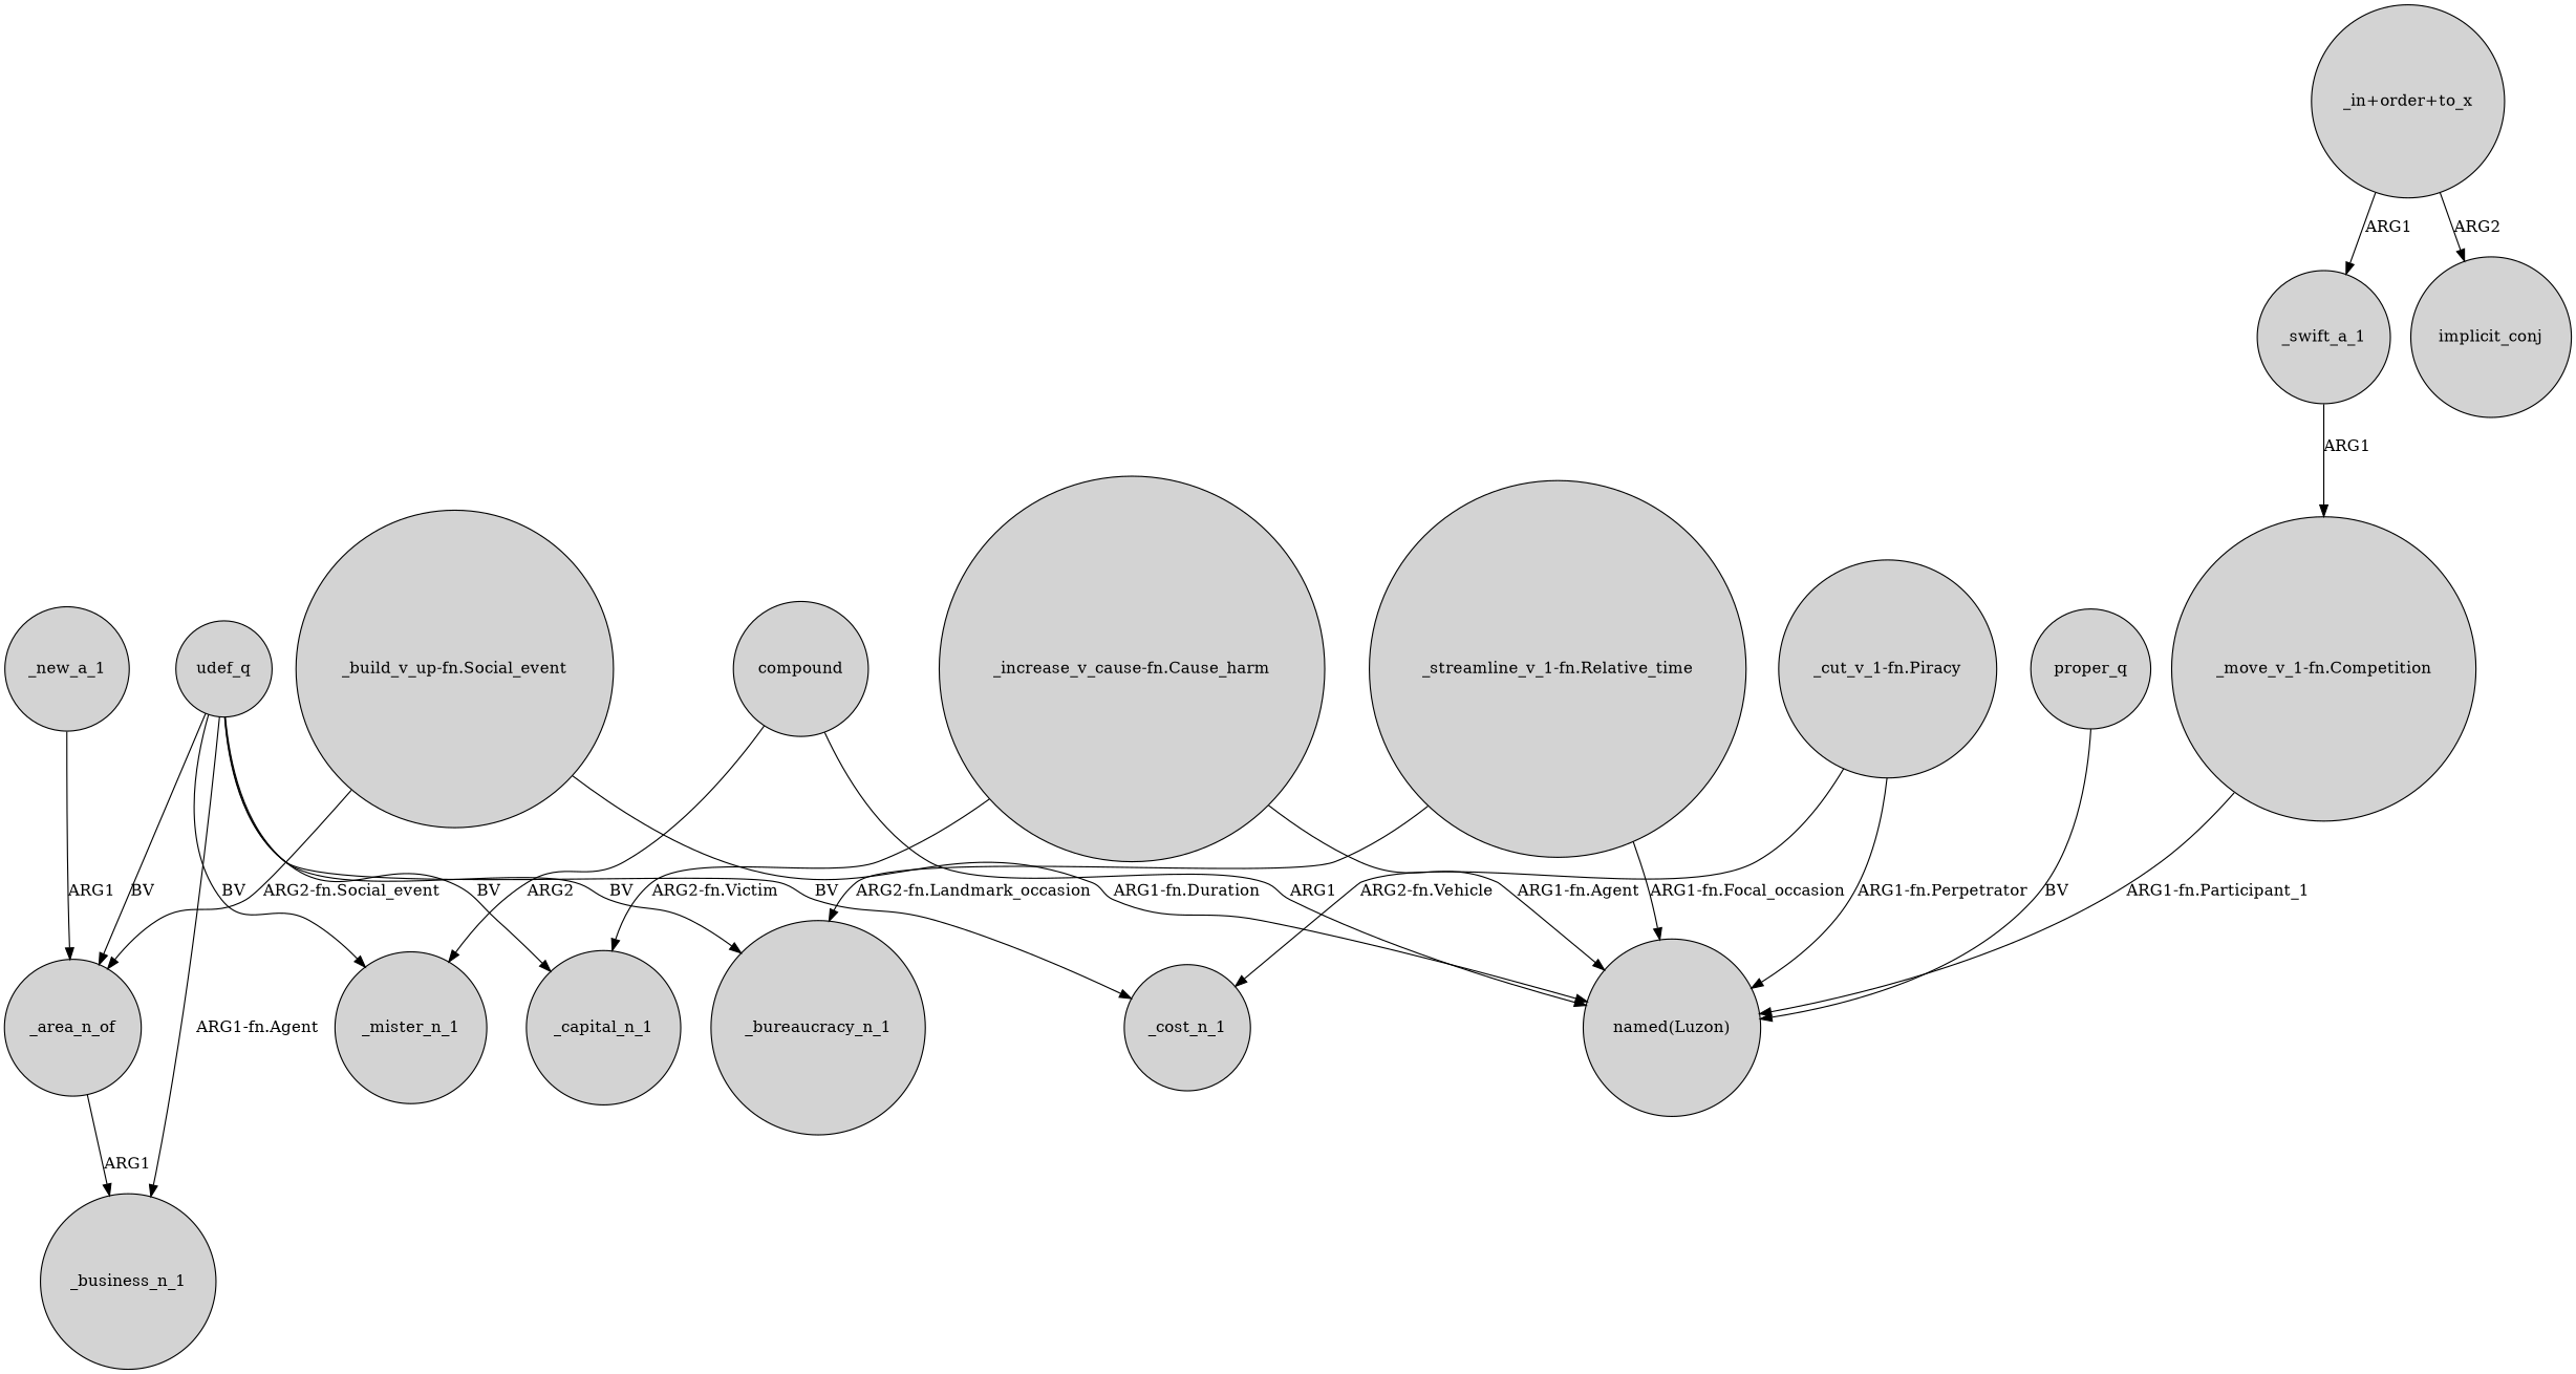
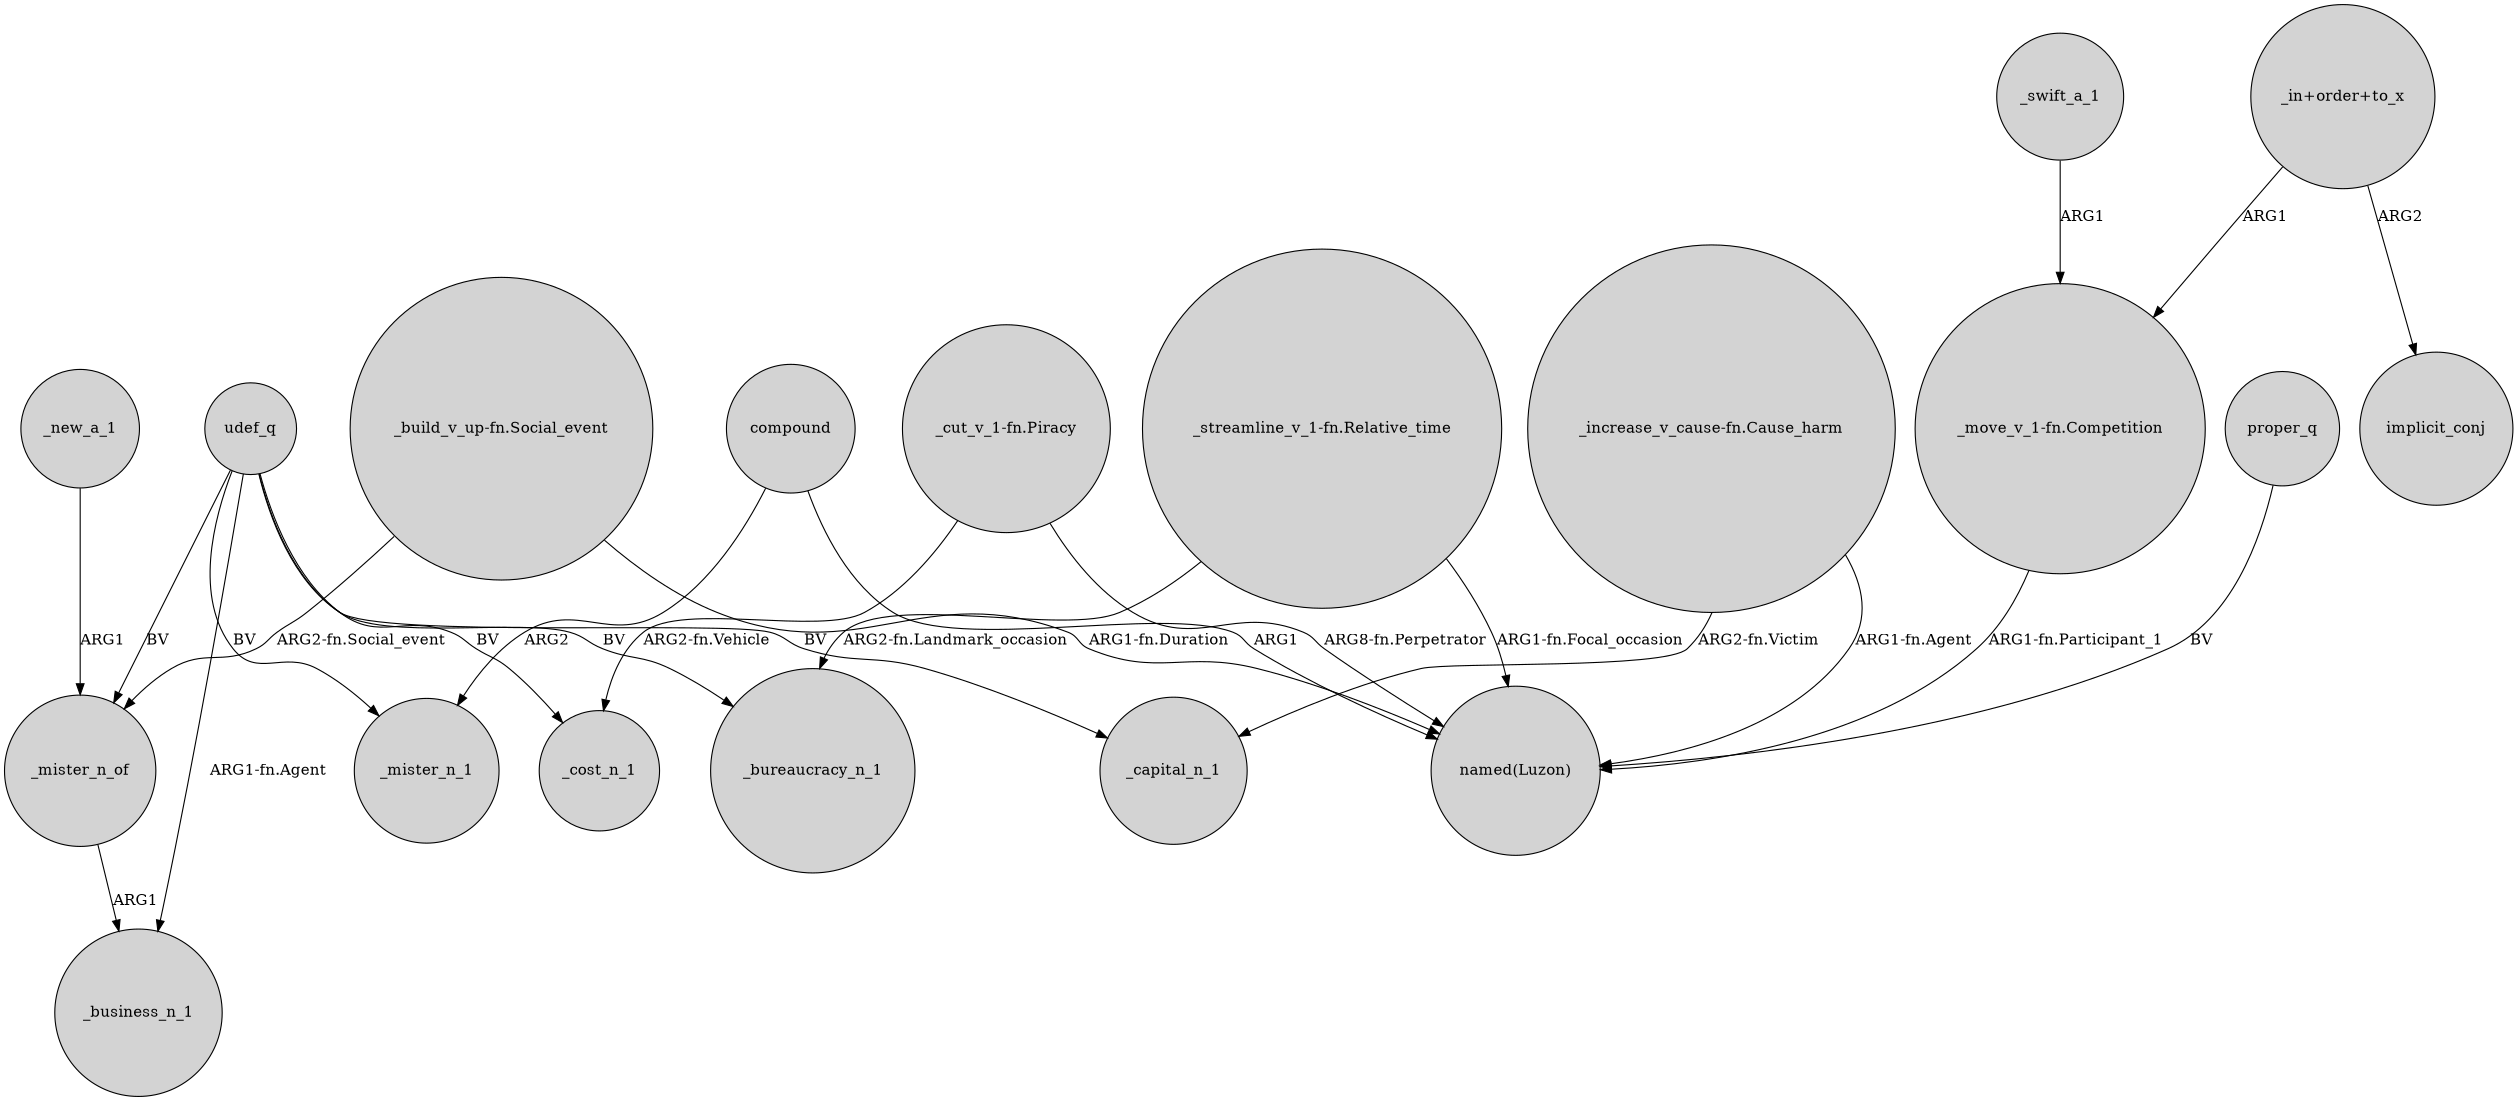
  digraph {
    node [shape=circle style=filled]
    compound
    _mister_n_1
    "named(Luzon)"
    _new_a_1
-   _area_n_of
+   _area_n_of [label=_mister_n_of]
    _business_n_1
    udef_q
    _bureaucracy_n_1
    _capital_n_1
    _cost_n_1
    "_in+order+to_x"
    "_move_v_1-fn.Competition"
    implicit_conj
    "_cut_v_1-fn.Piracy"
    "_build_v_up-fn.Social_event"
    "_streamline_v_1-fn.Relative_time"
    _swift_a_1
    "_increase_v_cause-fn.Cause_harm"
    proper_q
    compound -> _mister_n_1 [label=ARG2]
    compound -> "named(Luzon)" [label=ARG1]
    _new_a_1 -> _area_n_of [label=ARG1]
    _area_n_of -> _business_n_1 [label=ARG1]
    udef_q -> _mister_n_1 [label=BV]
    udef_q -> _area_n_of [label=BV]
    udef_q -> _business_n_1 [label="ARG1-fn.Agent"]
    udef_q -> _bureaucracy_n_1 [label=BV]
    udef_q -> _capital_n_1 [label=BV]
    udef_q -> _cost_n_1 [label=BV]
-   "_in+order+to_x" -> _swift_a_1 [label=ARG1]
+   "_in+order+to_x" -> "_move_v_1-fn.Competition" [label=ARG1]
    "_in+order+to_x" -> implicit_conj [label=ARG2]
    "_move_v_1-fn.Competition" -> "named(Luzon)" [label="ARG1-fn.Participant_1"]
-   "_cut_v_1-fn.Piracy" -> "named(Luzon)" [label="ARG1-fn.Perpetrator"]
+   "_cut_v_1-fn.Piracy" -> "named(Luzon)" [label="ARG8-fn.Perpetrator"]
    "_cut_v_1-fn.Piracy" -> _cost_n_1 [label="ARG2-fn.Vehicle"]
    "_build_v_up-fn.Social_event" -> "named(Luzon)" [label="ARG1-fn.Duration"]
    "_build_v_up-fn.Social_event" -> _area_n_of [label="ARG2-fn.Social_event"]
    "_streamline_v_1-fn.Relative_time" -> "named(Luzon)" [label="ARG1-fn.Focal_occasion"]
    "_streamline_v_1-fn.Relative_time" -> _bureaucracy_n_1 [label="ARG2-fn.Landmark_occasion"]
    _swift_a_1 -> "_move_v_1-fn.Competition" [label=ARG1]
    "_increase_v_cause-fn.Cause_harm" -> "named(Luzon)" [label="ARG1-fn.Agent"]
    "_increase_v_cause-fn.Cause_harm" -> _capital_n_1 [label="ARG2-fn.Victim"]
    proper_q -> "named(Luzon)" [label=BV]
  }
